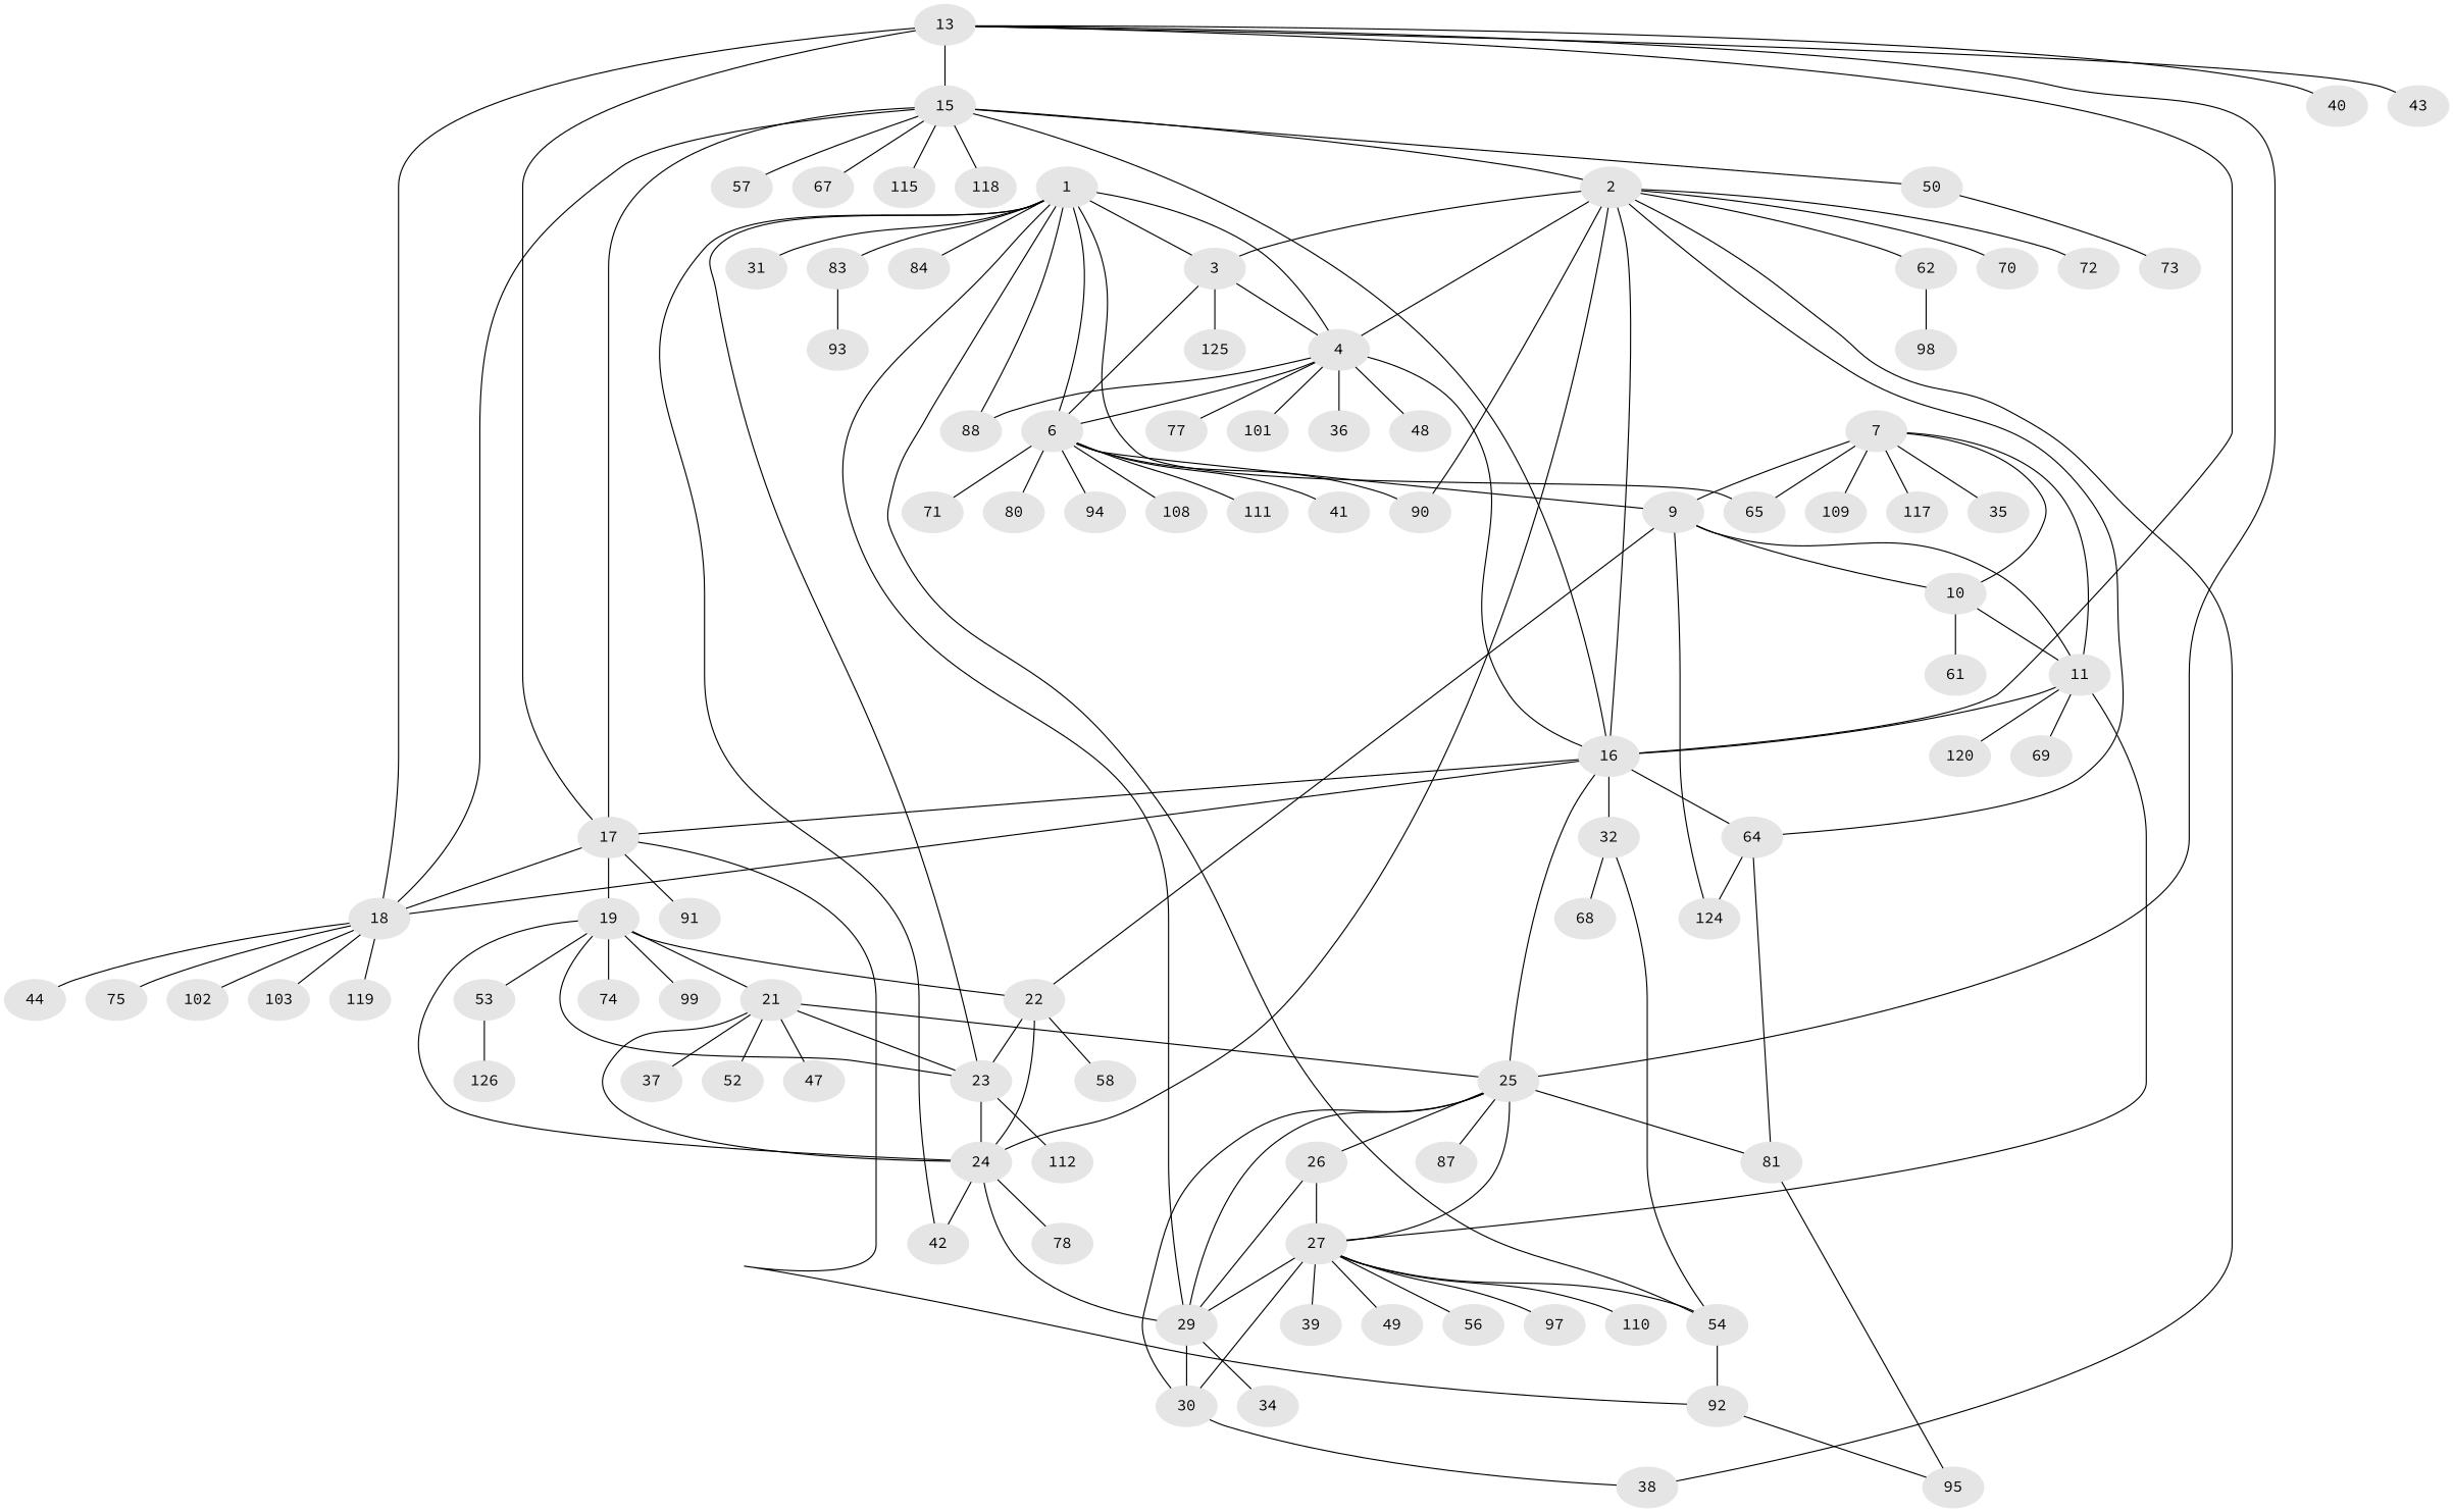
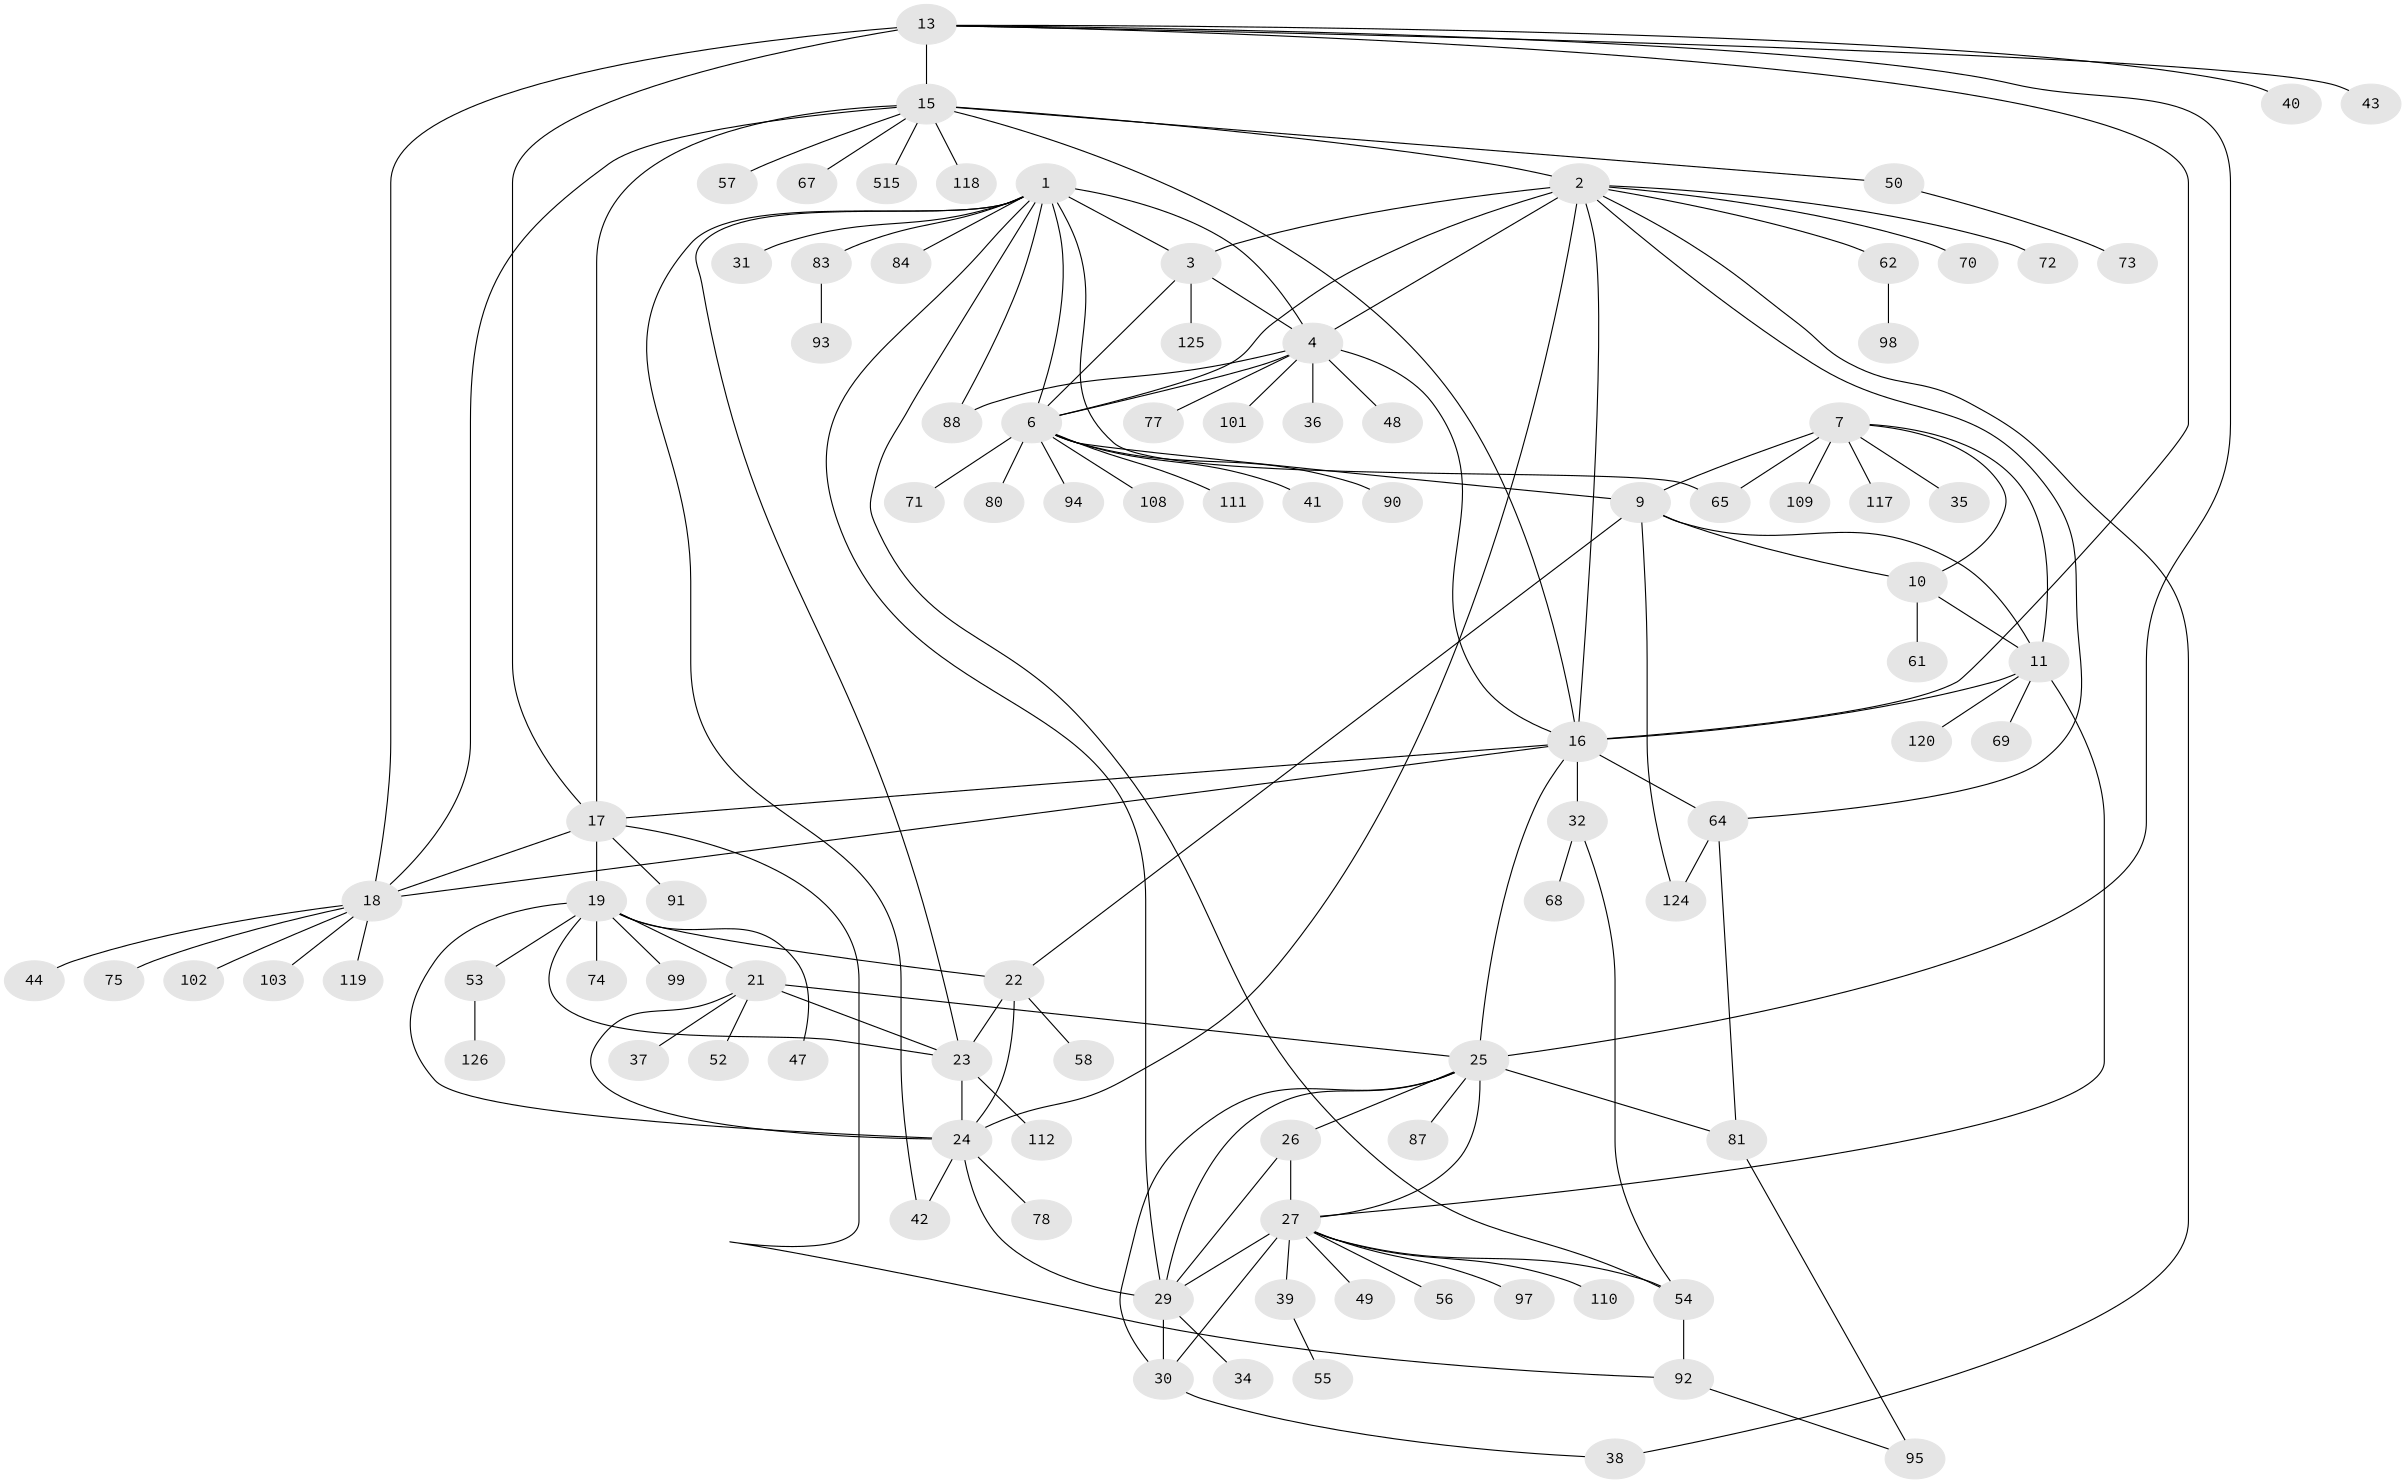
  graph {
    fontname="Source Code Pro"
    node [color=gray90 fontname="Source Code Pro" style=filled]
    edge [fontname="Source Code Pro"]
    1 [super="+66"]
    3
    4 [super="+5"]
    6 [super="+85"]
    23
    29 [super="+113"]
    31
    42
    54 [super="+86"]
    65
    83
    84
    88
    2 [super="+45"]
    16 [super="+114"]
    24 [super="+33"]
    38
    62
    64
    70 [super="+79"]
    72
    125
    36
    48
    77
    101
    9 [super="+12"]
    41
    71
    80
    90
    94
    108
    111
    112
    30 [super="+63"]
    34
    92
    93
    17 [super="+89"]
    18 [super="+100"]
    25 [super="+76"]
    32 [super="+104"]
    78
    98
    124
    81 [super="+105"]
    10 [super="+122"]
    11 [super="+46"]
    22 [super="+60"]
    7 [super="+8"]
    35
    109
    117
    61
    27 [super="+28"]
    69
    120
    58 [super="+106"]
    39
    49
    56
    97
    110
    13 [super="+14"]
    15 [super="+59"]
    40
    43
    50 [super="+51"]
    57
    67
-   115
+   115 [label=515]
    118
    19 [super="+20"]
    91
    44
    75
    102
    103
    119
    26 [super="+107"]
    87
    73 [super="+121"]
    68
    21 [super="+82"]
    53 [super="+116"]
    74
    99
    95
    37
    47
    52
    n93 [label=126]
+   55 [super="+96"]
    1 -- 3
    1 -- 4 [weight=2]
    1 -- 6
    1 -- 23
    1 -- 29
    1 -- 31
    1 -- 42
    1 -- 54
    1 -- 65
    1 -- 83
    1 -- 84
    1 -- 88
    3 -- 4 [weight=2]
    3 -- 6
    3 -- 125
    4 -- 6 [weight=2]
    4 -- 88
    4 -- 16
    4 -- 36
    4 -- 48
    4 -- 77
    4 -- 101
    6 -- 9
    6 -- 41
    6 -- 71
    6 -- 80
    6 -- 90
    6 -- 94
    6 -- 108
    6 -- 111
    23 -- 24
    23 -- 112
    29 -- 30
    29 -- 34
    54 -- 92
    83 -- 93
    2 -- 3
    2 -- 4 [weight=2]
-   2 -- 90
+   2 -- 6
    2 -- 16
    2 -- 24
    2 -- 38
    2 -- 62
    2 -- 64
    2 -- 70
    2 -- 72
    16 -- 64
    16 -- 17
    16 -- 18
    16 -- 25
    16 -- 32
    24 -- 29
    24 -- 42
    24 -- 78
    62 -- 98
    64 -- 124
    64 -- 81
    9 -- 124
    9 -- 10 [weight=2]
    9 -- 11 [weight=2]
    9 -- 22
    30 -- 38
    92 -- 95
    17 -- 92
    17 -- 18
    17 -- 19
    17 -- 91
    18 -- 44
    18 -- 75
    18 -- 102
    18 -- 103
    18 -- 119
    25 -- 29
    25 -- 30
    25 -- 81
    25 -- 27 [weight=2]
    25 -- 26
    25 -- 87
    32 -- 54
    32 -- 68
    81 -- 95
    10 -- 11
    10 -- 61
    11 -- 16
    11 -- 27
    11 -- 69
    11 -- 120
    22 -- 23
    22 -- 24
    22 -- 58
    7 -- 65
    7 -- 9 [weight=4]
    7 -- 10 [weight=2]
    7 -- 11 [weight=2]
    7 -- 35
    7 -- 109
    7 -- 117
    27 -- 29 [weight=2]
    27 -- 54
    27 -- 30 [weight=2]
    27 -- 39
    27 -- 49
    27 -- 56
    27 -- 97
    27 -- 110
+   39 -- 55
    13 -- 16 [weight=2]
    13 -- 17 [weight=2]
    13 -- 18 [weight=2]
    13 -- 25
    13 -- 15 [weight=2]
    13 -- 40
    13 -- 43
    15 -- 2
    15 -- 16
    15 -- 17
    15 -- 18
    15 -- 50
    15 -- 57
    15 -- 67
    15 -- 115
    15 -- 118
    50 -- 73
    19 -- 23 [weight=2]
    19 -- 24 [weight=2]
    19 -- 22 [weight=2]
    19 -- 21 [weight=2]
    19 -- 53
    19 -- 74
    19 -- 99
    26 -- 29
    26 -- 27 [weight=2]
    21 -- 23
    21 -- 24
    21 -- 25
    21 -- 37
-   21 -- 47
+   19 -- 47
    21 -- 52
    53 -- n93
  }
